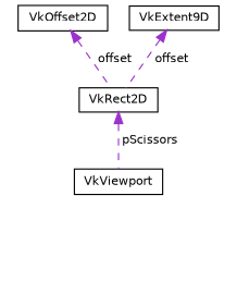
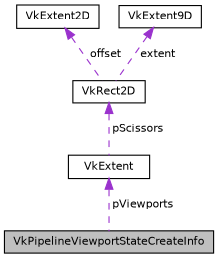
  digraph {
    node [color=black fillcolor=white fontname=Helvetica fontsize=10 shape=record style=filled]
    edge [color=darkorchid3 dir=back fontname=Helvetica fontsize=10 labelfontname=Helvetica labelfontsize=10 style=dashed]
+   n1 [fillcolor=grey75 fontcolor=black height=0.2 label=VkPipelineViewportStateCreateInfo width=0.4]
    n2 [height=0.2 label=VkRect2D width=0.4]
-   n3 [height=0.2 label=VkViewport width=0.4]
-   n4 [height=0.2 label=VkOffset2D width=0.4]
+   n3 [height=0.2 label=VkExtent width=0.4]
+   n4 [height=0.2 label=VkExtent2D width=0.4]
    n5 [height=0.2 label=VkExtent9D width=0.4]
    n2 -> n3 [label=" pScissors"]
+   n3 -> n1 [label=" pViewports"]
    n4 -> n2 [label=" offset"]
-   n5 -> n2 [label=" offset"]
+   n5 -> n2 [label=" extent"]
  }
